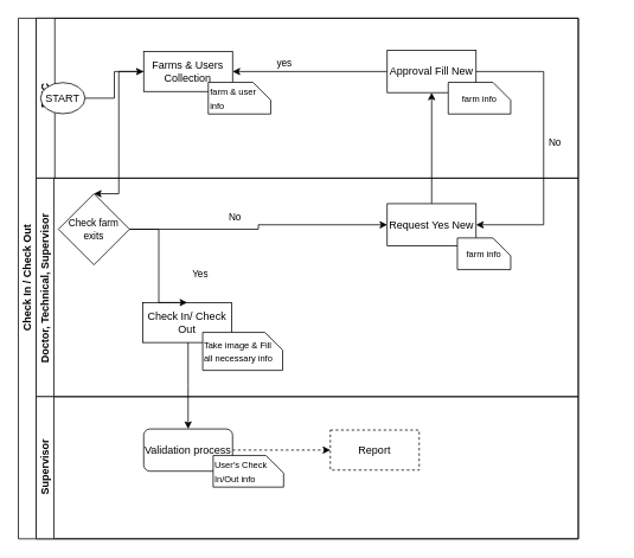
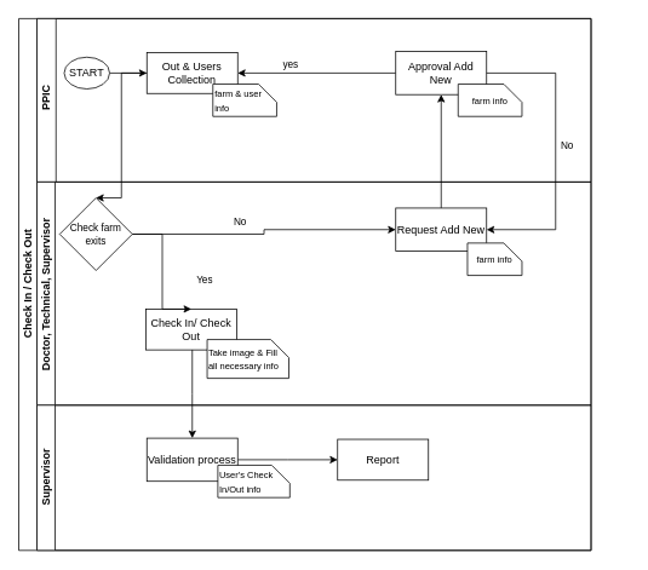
  <mxCell id="0" />
  <mxCell id="1" parent="0" />
  <mxCell id="2" value="Check In / Check Out" style="swimlane;html=1;childLayout=stackLayout;resizeParent=1;resizeParentMax=0;horizontal=0;startSize=20;horizontalStack=0;rounded=0;" parent="1" vertex="1"><mxGeometry x="20" y="20" width="630" height="585.92" as="geometry" /></mxCell>
  <mxCell id="3" value="&amp;nbsp;PPIC" style="swimlane;html=1;startSize=21;horizontal=0;" parent="2" vertex="1"><mxGeometry x="20" width="610" height="180" as="geometry" /></mxCell>
  <mxCell id="4" value="" style="edgeStyle=orthogonalEdgeStyle;rounded=0;orthogonalLoop=1;jettySize=auto;html=1;" parent="3" source="5" target="6" edge="1"><mxGeometry relative="1" as="geometry" /></mxCell>
- <mxCell id="5" value="START" style="ellipse;whiteSpace=wrap;html=1;" parent="3" vertex="1"><mxGeometry x="5" y="72.5" width="50" height="35" as="geometry" /></mxCell>
- <mxCell id="6" value="Farms &amp;amp; Users&lt;br&gt;Collection" style="rounded=0;whiteSpace=wrap;html=1;fontFamily=Helvetica;fontSize=12;fontColor=#000000;align=center;" parent="3" vertex="1"><mxGeometry x="121" y="37.5" width="100" height="45" as="geometry" /></mxCell>
+ <mxCell id="5" value="START" style="ellipse;whiteSpace=wrap;html=1;" parent="3" vertex="1"><mxGeometry x="30" y="42.5" width="50" height="35" as="geometry" /></mxCell>
+ <mxCell id="6" value="Out &amp;amp; Users&lt;br&gt;Collection" style="rounded=0;whiteSpace=wrap;html=1;fontFamily=Helvetica;fontSize=12;fontColor=#000000;align=center;" parent="3" vertex="1"><mxGeometry x="121" y="37.5" width="100" height="45" as="geometry" /></mxCell>
  <mxCell id="7" value="&lt;font style=&quot;font-size: 10px;&quot;&gt;farm &amp;amp; user info&lt;/font&gt;" style="shape=card;whiteSpace=wrap;html=1;size=20;rotation=90;verticalAlign=middle;horizontal=0;align=left;" vertex="1" parent="3"><mxGeometry x="211" y="54.87" width="35.62" height="70.25" as="geometry" /></mxCell>
  <mxCell id="8" style="edgeStyle=orthogonalEdgeStyle;rounded=0;orthogonalLoop=1;jettySize=auto;html=1;exitX=0;exitY=0.5;exitDx=0;exitDy=0;entryX=1;entryY=0.5;entryDx=0;entryDy=0;fontSize=11;" edge="1" parent="3" source="9" target="6"><mxGeometry relative="1" as="geometry" /></mxCell>
- <mxCell id="9" value="Approval Fill New" style="rounded=0;whiteSpace=wrap;html=1;fontFamily=Helvetica;fontSize=12;fontColor=#000000;align=center;labelBorderColor=none;" vertex="1" parent="3"><mxGeometry x="395" y="36.25" width="100" height="47.5" as="geometry" /></mxCell>
+ <mxCell id="9" value="Approval Add New" style="rounded=0;whiteSpace=wrap;html=1;fontFamily=Helvetica;fontSize=12;fontColor=#000000;align=center;labelBorderColor=none;" vertex="1" parent="3"><mxGeometry x="395" y="36.25" width="100" height="47.5" as="geometry" /></mxCell>
  <mxCell id="10" value="yes" style="text;strokeColor=none;fillColor=none;align=left;verticalAlign=middle;spacingLeft=4;spacingRight=4;overflow=hidden;points=[[0,0.5],[1,0.5]];portConstraint=eastwest;rotatable=0;whiteSpace=wrap;html=1;fontSize=11;" vertex="1" parent="3"><mxGeometry x="265" y="36.25" width="80" height="30" as="geometry" /></mxCell>
  <mxCell id="11" value="&lt;font style=&quot;font-size: 10px;&quot;&gt;farm info&lt;/font&gt;" style="shape=card;whiteSpace=wrap;html=1;size=20;rotation=90;verticalAlign=middle;horizontal=0;" vertex="1" parent="3"><mxGeometry x="481" y="54.87" width="35.62" height="70.25" as="geometry" /></mxCell>
  <mxCell id="12" value="No" style="text;strokeColor=none;fillColor=none;align=left;verticalAlign=middle;spacingLeft=4;spacingRight=4;overflow=hidden;points=[[0,0.5],[1,0.5]];portConstraint=eastwest;rotatable=0;whiteSpace=wrap;html=1;fontSize=11;" vertex="1" parent="3"><mxGeometry x="571" y="125.12" width="80" height="30" as="geometry" /></mxCell>
  <mxCell id="13" style="edgeStyle=orthogonalEdgeStyle;rounded=0;orthogonalLoop=1;jettySize=auto;html=1;entryX=0.5;entryY=1;entryDx=0;entryDy=0;fontSize=11;" edge="1" parent="2" source="21" target="9"><mxGeometry relative="1" as="geometry" /></mxCell>
  <mxCell id="14" style="edgeStyle=elbowEdgeStyle;rounded=0;orthogonalLoop=1;jettySize=auto;html=1;fontSize=11;entryX=1;entryY=0.5;entryDx=0;entryDy=0;" edge="1" parent="2" source="9" target="21"><mxGeometry relative="1" as="geometry"><mxPoint x="601" y="230" as="targetPoint" /><Array as="points"><mxPoint x="591" y="140" /></Array></mxGeometry></mxCell>
  <mxCell id="15" value="Doctor, Technical, Supervisor&amp;nbsp;" style="swimlane;html=1;startSize=20;horizontal=0;" parent="2" vertex="1"><mxGeometry x="20" y="180" width="610" height="245.92" as="geometry" /></mxCell>
  <mxCell id="16" value="Check In/ Check Out" style="rounded=0;whiteSpace=wrap;html=1;fontFamily=Helvetica;fontSize=12;fontColor=#000000;align=center;" vertex="1" parent="15"><mxGeometry x="120.0" y="140" width="100" height="45" as="geometry" /></mxCell>
  <mxCell id="17" value="&lt;span style=&quot;font-size: 10px;&quot;&gt;Take image &amp;amp; Fill all necessary info&lt;/span&gt;" style="shape=card;whiteSpace=wrap;html=1;size=20;rotation=90;verticalAlign=middle;horizontal=0;align=left;" vertex="1" parent="15"><mxGeometry x="211" y="150" width="42.73" height="89.94" as="geometry" /></mxCell>
  <mxCell id="18" style="edgeStyle=orthogonalEdgeStyle;rounded=0;orthogonalLoop=1;jettySize=auto;html=1;entryX=0;entryY=0.5;entryDx=0;entryDy=0;fontSize=11;" edge="1" parent="15" source="20" target="21"><mxGeometry relative="1" as="geometry" /></mxCell>
  <mxCell id="19" style="edgeStyle=elbowEdgeStyle;rounded=0;orthogonalLoop=1;jettySize=auto;html=1;entryX=0.5;entryY=0;entryDx=0;entryDy=0;fontSize=11;" edge="1" parent="15" source="20" target="16"><mxGeometry relative="1" as="geometry" /></mxCell>
  <mxCell id="20" value="Check farm exits" style="rhombus;whiteSpace=wrap;html=1;fontSize=11;" vertex="1" parent="15"><mxGeometry x="25" y="17.5" width="80" height="80" as="geometry" /></mxCell>
- <mxCell id="21" value="Request Yes New" style="rounded=0;whiteSpace=wrap;html=1;fontFamily=Helvetica;fontSize=12;fontColor=#000000;align=center;labelBorderColor=none;" vertex="1" parent="15"><mxGeometry x="395" y="28.75" width="100" height="47.5" as="geometry" /></mxCell>
+ <mxCell id="21" value="Request Add New" style="rounded=0;whiteSpace=wrap;html=1;fontFamily=Helvetica;fontSize=12;fontColor=#000000;align=center;labelBorderColor=none;" vertex="1" parent="15"><mxGeometry x="395" y="28.75" width="100" height="47.5" as="geometry" /></mxCell>
  <mxCell id="22" value="No" style="text;strokeColor=none;fillColor=none;align=left;verticalAlign=middle;spacingLeft=4;spacingRight=4;overflow=hidden;points=[[0,0.5],[1,0.5]];portConstraint=eastwest;rotatable=0;whiteSpace=wrap;html=1;fontSize=11;" vertex="1" parent="15"><mxGeometry x="211" y="28.75" width="80" height="30" as="geometry" /></mxCell>
  <mxCell id="23" value="&lt;font style=&quot;font-size: 10px;&quot;&gt;farm info&lt;/font&gt;" style="shape=card;whiteSpace=wrap;html=1;size=20;rotation=90;verticalAlign=middle;horizontal=0;" vertex="1" parent="15"><mxGeometry x="486.13" y="55.13" width="35.62" height="60" as="geometry" /></mxCell>
  <mxCell id="24" value="Yes" style="text;strokeColor=none;fillColor=none;align=left;verticalAlign=middle;spacingLeft=4;spacingRight=4;overflow=hidden;points=[[0,0.5],[1,0.5]];portConstraint=eastwest;rotatable=0;whiteSpace=wrap;html=1;fontSize=11;" vertex="1" parent="15"><mxGeometry x="170" y="92.5" width="80" height="30" as="geometry" /></mxCell>
  <mxCell id="25" value="Supervisor" style="swimlane;html=1;startSize=20;horizontal=0;" parent="2" vertex="1"><mxGeometry x="20" y="425.92" width="610" height="160" as="geometry" /></mxCell>
- <mxCell id="26" style="edgeStyle=elbowEdgeStyle;rounded=0;orthogonalLoop=1;jettySize=auto;html=1;entryX=0;entryY=0.5;entryDx=0;entryDy=0;fontSize=11;dashed=1;" edge="1" parent="25" source="27" target="29"><mxGeometry relative="1" as="geometry" /></mxCell>
- <mxCell id="27" value="Validation process" style="whiteSpace=wrap;html=1;fontFamily=Helvetica;fontSize=12;fontColor=#000000;align=center;labelBorderColor=none;rounded=1;" vertex="1" parent="25"><mxGeometry x="121" y="36.37" width="100" height="47.5" as="geometry" /></mxCell>
+ <mxCell id="26" style="edgeStyle=elbowEdgeStyle;rounded=0;orthogonalLoop=1;jettySize=auto;html=1;entryX=0;entryY=0.5;entryDx=0;entryDy=0;fontSize=11;" edge="1" parent="25" source="27" target="29"><mxGeometry relative="1" as="geometry" /></mxCell>
+ <mxCell id="27" value="Validation process" style="rounded=0;whiteSpace=wrap;html=1;fontFamily=Helvetica;fontSize=12;fontColor=#000000;align=center;labelBorderColor=none;" vertex="1" parent="25"><mxGeometry x="121" y="36.37" width="100" height="47.5" as="geometry" /></mxCell>
  <mxCell id="28" value="&lt;font style=&quot;font-size: 10px;&quot;&gt;User's Check In/Out info&lt;/font&gt;" style="shape=card;whiteSpace=wrap;html=1;size=20;rotation=90;verticalAlign=middle;horizontal=0;align=left;" vertex="1" parent="25"><mxGeometry x="221" y="44.37" width="35.62" height="79.25" as="geometry" /></mxCell>
- <mxCell id="29" value="Report" style="rounded=0;whiteSpace=wrap;html=1;fontFamily=Helvetica;fontSize=12;fontColor=#000000;align=center;dashed=1;" vertex="1" parent="25"><mxGeometry x="331" y="37.62" width="100" height="45" as="geometry" /></mxCell>
+ <mxCell id="29" value="Report" style="rounded=0;whiteSpace=wrap;html=1;fontFamily=Helvetica;fontSize=12;fontColor=#000000;align=center;" vertex="1" parent="25"><mxGeometry x="331" y="37.62" width="100" height="45" as="geometry" /></mxCell>
  <mxCell id="30" style="edgeStyle=elbowEdgeStyle;rounded=0;orthogonalLoop=1;jettySize=auto;html=1;entryX=0.5;entryY=0;entryDx=0;entryDy=0;fontSize=11;" edge="1" parent="2" source="6" target="20"><mxGeometry relative="1" as="geometry" /></mxCell>
  <mxCell id="31" style="edgeStyle=elbowEdgeStyle;rounded=0;orthogonalLoop=1;jettySize=auto;html=1;entryX=0.5;entryY=0;entryDx=0;entryDy=0;fontSize=11;" edge="1" parent="2" source="16" target="27"><mxGeometry relative="1" as="geometry" /></mxCell>
